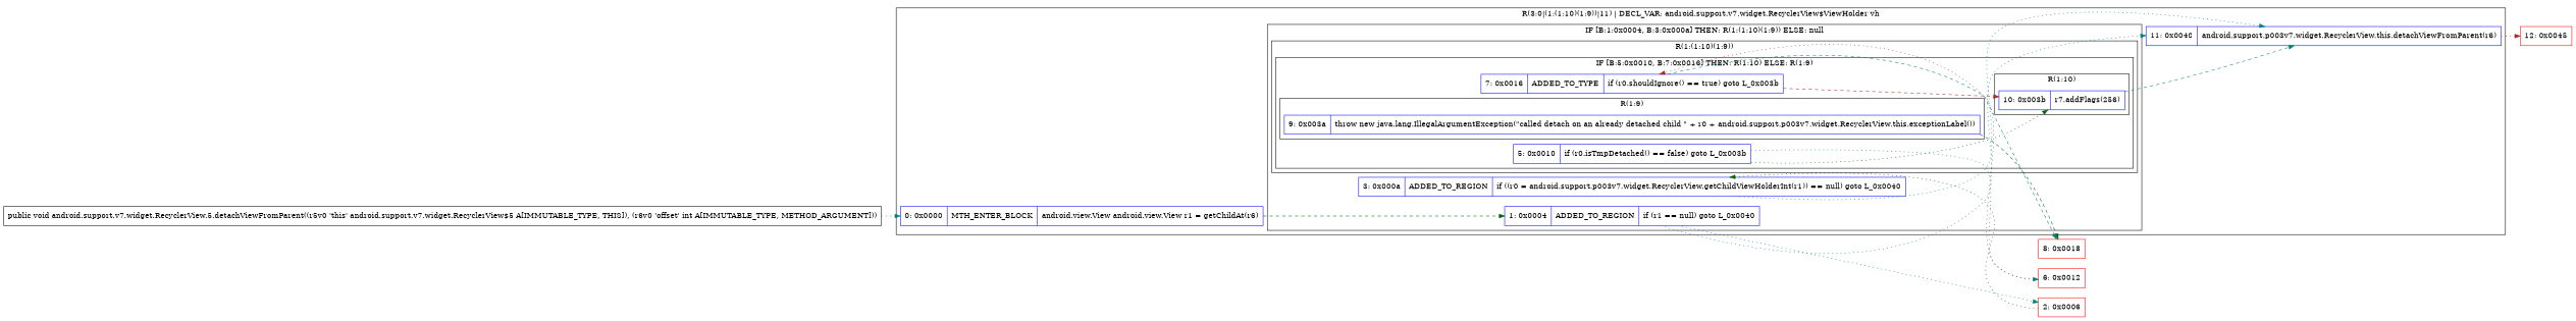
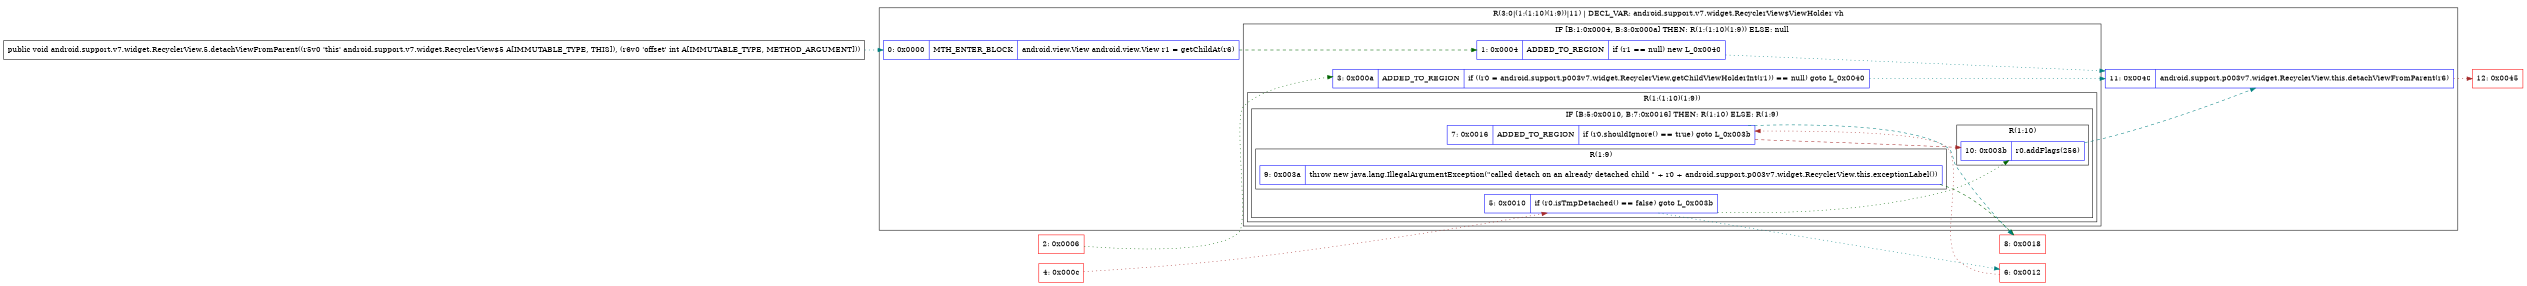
  digraph {
    rankdir=LR
    node [color=blue shape=record]
    edge [color=teal style=dotted]
-   n1 [label="{10\:\ 0x003b|r7.addFlags(256)\l}"]
+   n1 [label="{10\:\ 0x003b|r0.addFlags(256)\l}"]
    n2 [label="{9\:\ 0x003a|throw new java.lang.IllegalArgumentException(\"called detach on an already detached child \" + r0 + android.support.p003v7.widget.RecyclerView.this.exceptionLabel())\l}"]
    n3 [label="{5\:\ 0x0010|if (r0.isTmpDetached() == false) goto L_0x003b\l}"]
-   n4 [label="{7\:\ 0x0016|ADDED_TO_TYPE\l|if (r0.shouldIgnore() == true) goto L_0x003b\l}"]
-   n5 [label="{1\:\ 0x0004|ADDED_TO_REGION\l|if (r1 == null) goto L_0x0040\l}"]
+   n4 [label="{7\:\ 0x0016|ADDED_TO_REGION\l|if (r0.shouldIgnore() == true) goto L_0x003b\l}"]
+   n5 [label="{1\:\ 0x0004|ADDED_TO_REGION\l|if (r1 == null) new L_0x0040\l}"]
    n6 [label="{3\:\ 0x000a|ADDED_TO_REGION\l|if ((r0 = android.support.p003v7.widget.RecyclerView.getChildViewHolderInt(r1)) == null) goto L_0x0040\l}"]
    n7 [label="{0\:\ 0x0000|MTH_ENTER_BLOCK\l|android.view.View android.view.View r1 = getChildAt(r6)\l}"]
    n8 [label="{11\:\ 0x0040|android.support.p003v7.widget.RecyclerView.this.detachViewFromParent(r6)\l}"]
    n9 [color=red label="{8\:\ 0x0018}"]
    n10 [color=red label="{6\:\ 0x0012}"]
    n11 [color=red label="{2\:\ 0x0006}"]
    n12 [color=red label="{12\:\ 0x0045}"]
+   n13 [color=red label="{4\:\ 0x000c}"]
    n14 [label="{public void android.support.v7.widget.RecyclerView.5.detachViewFromParent((r5v0 'this' android.support.v7.widget.RecyclerView$5 A[IMMUTABLE_TYPE, THIS]), (r6v0 'offset' int A[IMMUTABLE_TYPE, METHOD_ARGUMENT])) }" color=""]
    subgraph cluster_1 {
      label="R(3:0|(1:(1:10)(1:9))|11) | DECL_VAR: android.support.v7.widget.RecyclerView$ViewHolder vh\l"
      n7
      n8
      subgraph cluster_2 {
        label="IF [B:1:0x0004, B:3:0x000a] THEN: R(1:(1:10)(1:9)) ELSE: null"
        n5
        n6
        subgraph cluster_3 {
          label="R(1:(1:10)(1:9))"
          subgraph cluster_4 {
            label="IF [B:5:0x0010, B:7:0x0016] THEN: R(1:10) ELSE: R(1:9)"
            n3
            n4
            subgraph cluster_5 {
              label="R(1:10)"
              n1
            }
            subgraph cluster_6 {
              label="R(1:9)"
              n2
            }
          }
        }
      }
    }
    n1 -> n8 [style=dashed]
    n2 -> n9 [color=darkgreen style=dashed]
    n3 -> n1 [color=darkgreen]
    n3 -> n10
    n4 -> n1 [color=brown style=dashed]
    n4 -> n9 [style=dashed]
    n5 -> n8
-   n5 -> n11
    n6 -> n8
    n7 -> n5 [color=darkgreen style=dashed]
    n8 -> n12 [color=brown]
    n10 -> n4 [color=brown]
    n11 -> n6 [color=darkgreen]
+   n13 -> n3 [color=brown]
    n14 -> n7
  }
